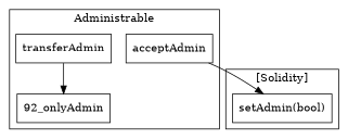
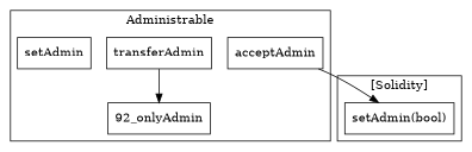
  strict digraph {
    rankdir=TB
    node [shape=box]
    n1 [label=transferAdmin]
    "92_onlyAdmin"
    n3 [label=acceptAdmin]
+   n4 [label=setAdmin]
    n5 [label="setAdmin(bool)"]
    subgraph cluster_1 {
      label=Administrable
      n1
      "92_onlyAdmin"
      n3
+     n4
    }
    subgraph cluster_2 {
      label="[Solidity]"
      n5
    }
    n1 -> "92_onlyAdmin"
    n3 -> n5
  }
